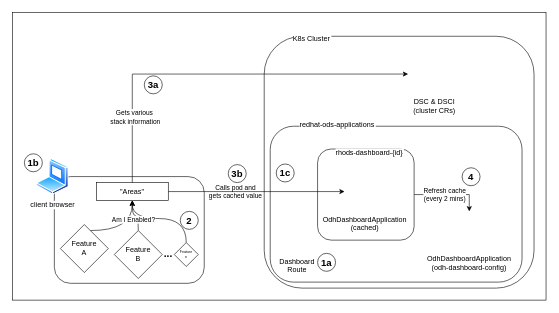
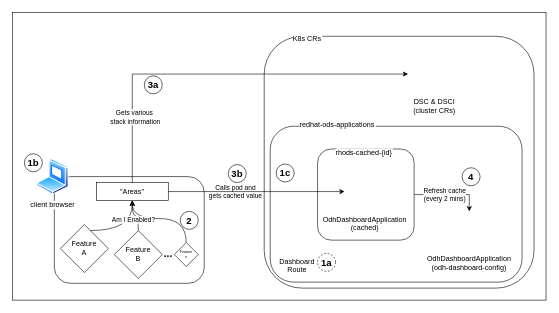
  <mxCell id="0" />
  <mxCell id="1" parent="0" />
  <mxCell id="2" value="" style="rounded=0;whiteSpace=wrap;html=1;" vertex="1" parent="1"><mxGeometry x="20" y="20" width="890" height="480" as="geometry" /></mxCell>
  <mxCell id="3" value="" style="rounded=1;whiteSpace=wrap;html=1;" vertex="1" parent="1"><mxGeometry x="440" y="60" width="450" height="420" as="geometry" /></mxCell>
  <mxCell id="4" value="" style="rounded=1;whiteSpace=wrap;html=1;" vertex="1" parent="1"><mxGeometry x="450" y="210" width="420" height="260" as="geometry" /></mxCell>
  <mxCell id="5" value="" style="rounded=1;whiteSpace=wrap;html=1;" vertex="1" parent="1"><mxGeometry x="90" y="294" width="250" height="178" as="geometry" /></mxCell>
  <mxCell id="6" style="edgeStyle=orthogonalEdgeStyle;rounded=0;orthogonalLoop=1;jettySize=auto;html=1;entryX=0.5;entryY=0;entryDx=0;entryDy=0;" edge="1" parent="1" source="8" target="10"><mxGeometry relative="1" as="geometry" /></mxCell>
  <mxCell id="7" value="Refresh cache&lt;br&gt;(every 2 mins)" style="edgeLabel;html=1;align=center;verticalAlign=middle;resizable=0;points=[];" vertex="1" connectable="0" parent="6"><mxGeometry x="-0.34" y="-1" relative="1" as="geometry"><mxPoint x="10" y="-1" as="offset" /></mxGeometry></mxCell>
  <mxCell id="8" value="" style="rounded=1;whiteSpace=wrap;html=1;" vertex="1" parent="1"><mxGeometry x="529" y="248" width="161" height="152" as="geometry" /></mxCell>
- <mxCell id="9" value="rhods-dashboard-{id}" style="shape=image;verticalLabelPosition=middle;labelBackgroundColor=default;verticalAlign=middle;aspect=fixed;imageAspect=0;image=https://raw.githubusercontent.com/kubernetes/community/0a485eaaa96a1e194b056cdaa2261f8f371d5891/icons/svg/resources/labeled/pod.svg;labelPosition=right;align=left;" vertex="1" parent="1"><mxGeometry x="510" y="230" width="47.39" height="46" as="geometry" /></mxCell>
+ <mxCell id="9" value="rhods-cached-{id}" style="shape=image;verticalLabelPosition=middle;labelBackgroundColor=default;verticalAlign=middle;aspect=fixed;imageAspect=0;image=https://raw.githubusercontent.com/kubernetes/community/0a485eaaa96a1e194b056cdaa2261f8f371d5891/icons/svg/resources/labeled/pod.svg;labelPosition=right;align=left;" vertex="1" parent="1"><mxGeometry x="510" y="230" width="47.39" height="46" as="geometry" /></mxCell>
  <mxCell id="10" value="OdhDashboardApplication&#10;(odh-dashboard-config)" style="shape=image;verticalLabelPosition=bottom;labelBackgroundColor=default;verticalAlign=top;aspect=fixed;imageAspect=0;image=https://raw.githubusercontent.com/kubernetes/community/0a485eaaa96a1e194b056cdaa2261f8f371d5891/icons/svg/resources/unlabeled/crd.svg;" vertex="1" parent="1"><mxGeometry x="748" y="352" width="68" height="66" as="geometry" /></mxCell>
  <mxCell id="11" value="OdhDashboardApplication&#10;(cached)" style="shape=image;verticalLabelPosition=bottom;labelBackgroundColor=default;verticalAlign=top;aspect=fixed;imageAspect=0;image=https://raw.githubusercontent.com/kubernetes/community/0a485eaaa96a1e194b056cdaa2261f8f371d5891/icons/svg/resources/unlabeled/crd.svg;" vertex="1" parent="1"><mxGeometry x="574" y="286" width="68" height="66" as="geometry" /></mxCell>
  <mxCell id="12" value="client browser" style="image;aspect=fixed;perimeter=ellipsePerimeter;html=1;align=center;shadow=0;dashed=0;spacingTop=3;image=img/lib/active_directory/laptop_client.svg;" vertex="1" parent="1"><mxGeometry x="60" y="264" width="54.5" height="60.56" as="geometry" /></mxCell>
  <mxCell id="13" style="edgeStyle=orthogonalEdgeStyle;rounded=0;orthogonalLoop=1;jettySize=auto;html=1;" edge="1" parent="1" source="17" target="11"><mxGeometry relative="1" as="geometry" /></mxCell>
  <mxCell id="14" value="Calls pod and&lt;div&gt;&lt;div&gt;gets cached value&lt;/div&gt;&lt;/div&gt;" style="edgeLabel;html=1;align=center;verticalAlign=middle;resizable=0;points=[];labelBackgroundColor=none;" vertex="1" connectable="0" parent="13"><mxGeometry x="-0.292" y="1" relative="1" as="geometry"><mxPoint x="7" y="1" as="offset" /></mxGeometry></mxCell>
  <mxCell id="15" style="edgeStyle=orthogonalEdgeStyle;rounded=0;orthogonalLoop=1;jettySize=auto;html=1;entryX=0;entryY=0.5;entryDx=0;entryDy=0;" edge="1" parent="1"><mxGeometry relative="1" as="geometry"><mxPoint x="220" y="314" as="sourcePoint" /><mxPoint x="680" y="123" as="targetPoint" /><Array as="points"><mxPoint x="220" y="123" /></Array></mxGeometry></mxCell>
  <mxCell id="16" value="Gets various&amp;nbsp;&lt;div&gt;stack information&lt;/div&gt;" style="edgeLabel;html=1;align=center;verticalAlign=middle;resizable=0;points=[];" vertex="1" connectable="0" parent="15"><mxGeometry x="-0.631" y="-4" relative="1" as="geometry"><mxPoint as="offset" /></mxGeometry></mxCell>
  <mxCell id="17" value="&quot;Areas&quot;" style="rounded=0;whiteSpace=wrap;html=1;" vertex="1" parent="1"><mxGeometry x="160" y="304" width="120" height="30" as="geometry" /></mxCell>
  <mxCell id="18" style="edgeStyle=orthogonalEdgeStyle;rounded=0;orthogonalLoop=1;jettySize=auto;html=1;curved=1;" edge="1" parent="1" source="19" target="17"><mxGeometry relative="1" as="geometry"><Array as="points"><mxPoint x="220" y="384" /></Array></mxGeometry></mxCell>
  <mxCell id="19" value="Feature&lt;br&gt;A" style="rhombus;whiteSpace=wrap;html=1;" vertex="1" parent="1"><mxGeometry x="100" y="374" width="80" height="80" as="geometry" /></mxCell>
  <mxCell id="20" style="rounded=0;orthogonalLoop=1;jettySize=auto;html=1;entryX=0.5;entryY=1;entryDx=0;entryDy=0;edgeStyle=orthogonalEdgeStyle;curved=1;" edge="1" parent="1" source="21" target="17"><mxGeometry relative="1" as="geometry" /></mxCell>
  <mxCell id="21" value="Feature&lt;br&gt;B" style="rhombus;whiteSpace=wrap;html=1;" vertex="1" parent="1"><mxGeometry x="190" y="384" width="80" height="80" as="geometry" /></mxCell>
  <mxCell id="22" style="edgeStyle=orthogonalEdgeStyle;rounded=1;orthogonalLoop=1;jettySize=auto;html=1;entryX=0.5;entryY=1;entryDx=0;entryDy=0;curved=1;" edge="1" parent="1" source="24" target="17"><mxGeometry relative="1" as="geometry"><mxPoint x="230" y="364" as="targetPoint" /><Array as="points"><mxPoint x="310" y="364" /><mxPoint x="220" y="364" /></Array></mxGeometry></mxCell>
  <mxCell id="23" value="Am I Enabled?" style="edgeLabel;html=1;align=center;verticalAlign=middle;resizable=0;points=[];" vertex="1" connectable="0" parent="22"><mxGeometry x="0.167" y="1" relative="1" as="geometry"><mxPoint x="-36" as="offset" /></mxGeometry></mxCell>
  <mxCell id="24" value="Feature&lt;br style=&quot;font-size: 6px;&quot;&gt;n" style="rhombus;whiteSpace=wrap;html=1;fontSize=6;" vertex="1" parent="1"><mxGeometry x="290" y="404" width="40" height="40" as="geometry" /></mxCell>
  <mxCell id="25" value="..." style="text;html=1;align=center;verticalAlign=middle;whiteSpace=wrap;rounded=0;fontStyle=1;fontSize=17;" vertex="1" parent="1"><mxGeometry x="250" y="409" width="60" height="30" as="geometry" /></mxCell>
  <mxCell id="26" value="redhat-ods-applications" style="shape=image;verticalLabelPosition=middle;labelBackgroundColor=default;verticalAlign=middle;aspect=fixed;imageAspect=0;image=https://raw.githubusercontent.com/kubernetes/community/0a485eaaa96a1e194b056cdaa2261f8f371d5891/icons/svg/resources/labeled/ns.svg;labelPosition=right;align=left;" vertex="1" parent="1"><mxGeometry x="450" y="184" width="47.39" height="46" as="geometry" /></mxCell>
  <mxCell id="27" value="" style="shape=image;verticalLabelPosition=bottom;labelBackgroundColor=default;verticalAlign=top;aspect=fixed;imageAspect=0;image=https://raw.githubusercontent.com/kubernetes/community/0a485eaaa96a1e194b056cdaa2261f8f371d5891/icons/svg/resources/unlabeled/crd.svg;" vertex="1" parent="1"><mxGeometry x="680" y="80" width="68" height="66" as="geometry" /></mxCell>
  <mxCell id="28" value="DSC &amp; DSCI&#10;(cluster CRs)" style="shape=image;verticalLabelPosition=bottom;labelBackgroundColor=default;verticalAlign=top;aspect=fixed;imageAspect=0;image=https://raw.githubusercontent.com/kubernetes/community/0a485eaaa96a1e194b056cdaa2261f8f371d5891/icons/svg/resources/unlabeled/crd.svg;" vertex="1" parent="1"><mxGeometry x="690" y="90" width="68" height="66" as="geometry" /></mxCell>
- <mxCell id="29" value="K8s Cluster" style="shape=image;verticalLabelPosition=middle;labelBackgroundColor=default;verticalAlign=middle;aspect=fixed;imageAspect=0;image=https://raw.githubusercontent.com/kubernetes/community/0a485eaaa96a1e194b056cdaa2261f8f371d5891/icons/svg/infrastructure_components/unlabeled/control-plane.svg;labelPosition=right;align=left;" vertex="1" parent="1"><mxGeometry x="418" y="30" width="68" height="66" as="geometry" /></mxCell>
+ <mxCell id="29" value="K8s CRs" style="shape=image;verticalLabelPosition=middle;labelBackgroundColor=default;verticalAlign=middle;aspect=fixed;imageAspect=0;image=https://raw.githubusercontent.com/kubernetes/community/0a485eaaa96a1e194b056cdaa2261f8f371d5891/icons/svg/infrastructure_components/unlabeled/control-plane.svg;labelPosition=right;align=left;" vertex="1" parent="1"><mxGeometry x="418" y="30" width="68" height="66" as="geometry" /></mxCell>
  <mxCell id="30" value="2" style="ellipse;whiteSpace=wrap;html=1;aspect=fixed;fontSize=16;fontStyle=1" vertex="1" parent="1"><mxGeometry x="300" y="352" width="30" height="30" as="geometry" /></mxCell>
  <mxCell id="31" value="1b" style="ellipse;whiteSpace=wrap;html=1;aspect=fixed;fontSize=16;fontStyle=1" vertex="1" parent="1"><mxGeometry x="40" y="256" width="30" height="30" as="geometry" /></mxCell>
  <mxCell id="32" value="3a" style="ellipse;whiteSpace=wrap;html=1;aspect=fixed;fontSize=16;fontStyle=1" vertex="1" parent="1"><mxGeometry x="240" y="126" width="30" height="30" as="geometry" /></mxCell>
  <mxCell id="33" value="3b" style="ellipse;whiteSpace=wrap;html=1;aspect=fixed;fontSize=16;fontStyle=1" vertex="1" parent="1"><mxGeometry x="380" y="274" width="30" height="30" as="geometry" /></mxCell>
  <mxCell id="34" value="1c" style="ellipse;whiteSpace=wrap;html=1;aspect=fixed;fontSize=16;fontStyle=1" vertex="1" parent="1"><mxGeometry x="460" y="273" width="30" height="30" as="geometry" /></mxCell>
  <mxCell id="35" value="4" style="ellipse;whiteSpace=wrap;html=1;aspect=fixed;fontSize=16;fontStyle=1" vertex="1" parent="1"><mxGeometry x="770" y="279.28" width="30" height="30" as="geometry" /></mxCell>
  <mxCell id="36" value="Dashboard&#10;Route" style="shape=image;verticalLabelPosition=bottom;labelBackgroundColor=default;verticalAlign=top;aspect=fixed;imageAspect=0;image=https://raw.githubusercontent.com/kubernetes/community/0a485eaaa96a1e194b056cdaa2261f8f371d5891/icons/svg/resources/unlabeled/svc.svg;" vertex="1" parent="1"><mxGeometry x="468.21" y="370" width="53.58" height="52" as="geometry" /></mxCell>
- <mxCell id="37" value="1a" style="ellipse;whiteSpace=wrap;html=1;aspect=fixed;fontSize=16;fontStyle=1" vertex="1" parent="1"><mxGeometry x="529" y="422" width="30" height="30" as="geometry" /></mxCell>
+ <mxCell id="37" value="1a" style="ellipse;whiteSpace=wrap;html=1;aspect=fixed;fontSize=16;fontStyle=1;dashed=1;" vertex="1" parent="1"><mxGeometry x="529" y="422" width="30" height="30" as="geometry" /></mxCell>
